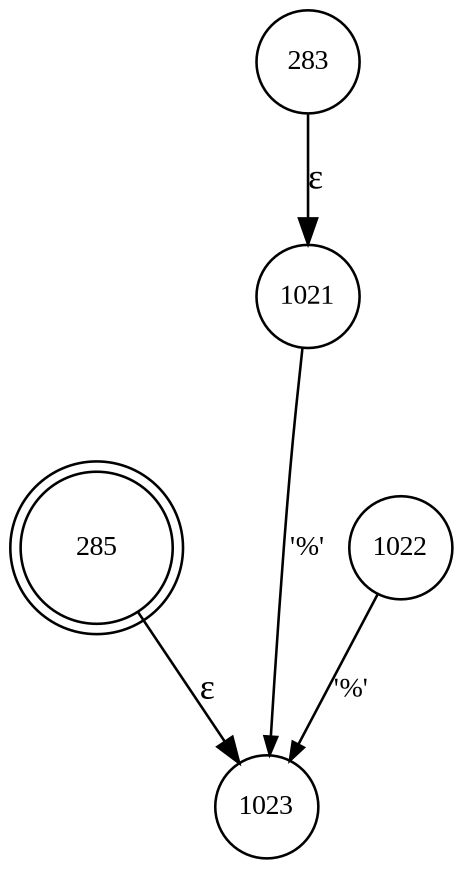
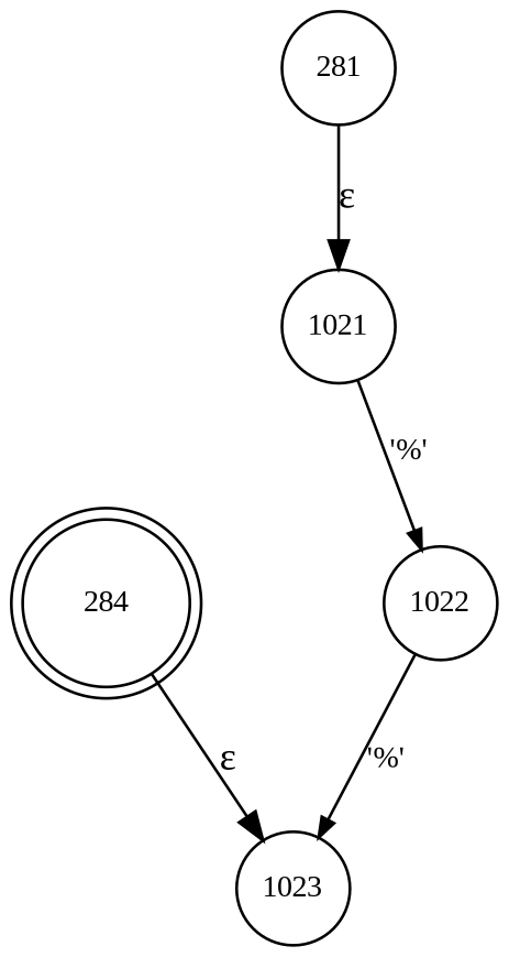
  digraph {
    fontname="Liberation Serif"
    rankdir=TB
    node [fixedsize=true fontname="Liberation Serif" fontsize=11 shape=circle peripheries=1]
    edge [fontname="Liberation Serif"]
-   n1 [label=285 shape=doublecircle width=.6 peripheries=""]
+   n1 [label=284 shape=doublecircle width=.6 peripheries=""]
    n2 [label=1023 width=.55]
-   n3 [label=283 width=.55]
+   n3 [label=281 width=.55]
    n4 [label=1021 width=.55]
    n5 [label=1022 width=.55]
    n1 -> n2 [label="&epsilon;"]
    n3 -> n4 [label="&epsilon;"]
-   n4 -> n2 [arrowhead=normal arrowsize=.7 fontsize=11 label="'%'"]
+   n4 -> n5 [arrowhead=normal arrowsize=.7 fontsize=11 label="'%'"]
    n5 -> n2 [arrowhead=normal arrowsize=.7 fontsize=11 label="'%'"]
  }
